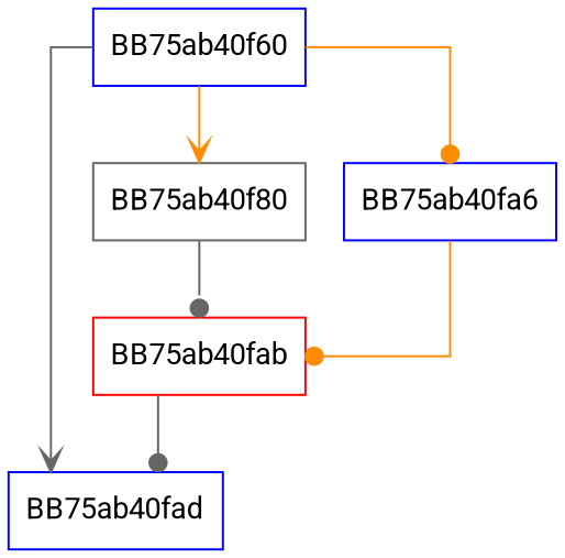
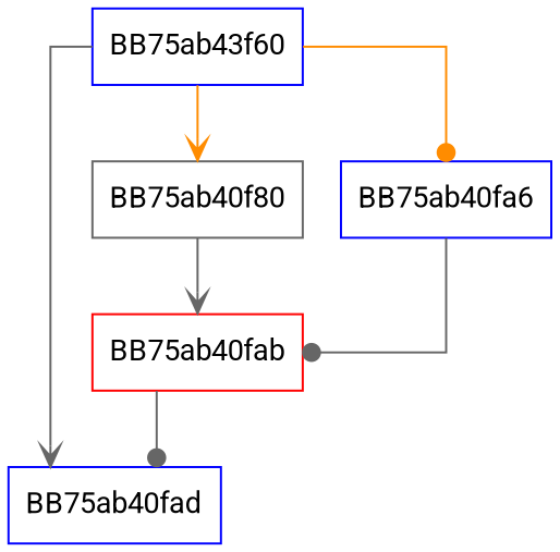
  digraph {
    fontname=Roboto
    splines=ortho
    node [color=blue fontname=Roboto shape=box]
    edge [arrowhead=vee color=gray40 fontname=Roboto]
-   BB75ab40f60
+   BB75ab40f60 [label=BB75ab43f60]
    BB75ab40fad
    BB75ab40f80 [color=gray40]
    BB75ab40fa6
    BB75ab40fab [color=red]
    BB75ab40f60 -> BB75ab40fad
    BB75ab40f60 -> BB75ab40f80 [color=darkorange]
    BB75ab40f60 -> BB75ab40fa6 [arrowhead=dot color=darkorange]
-   BB75ab40f80 -> BB75ab40fab [arrowhead=dot]
-   BB75ab40fa6 -> BB75ab40fab [arrowhead=dot color=darkorange]
+   BB75ab40f80 -> BB75ab40fab
+   BB75ab40fa6 -> BB75ab40fab [arrowhead=dot]
    BB75ab40fab -> BB75ab40fad [arrowhead=dot]
  }
